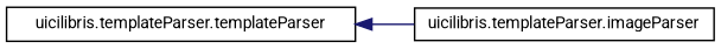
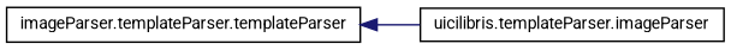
  digraph {
    rankdir=LR
    fontname=Roboto
    node [color=black fillcolor=white fontname=Roboto fontsize=10 shape=record style=filled]
-   n1 [height=0.2 label="uicilibris.templateParser.templateParser" width=0.4]
+   n1 [height=0.2 label="imageParser.templateParser.templateParser" width=0.4]
    n2 [height=0.2 label="uicilibris.templateParser.imageParser" width=0.4]
    n1 -> n2 [color=midnightblue dir=back fontname=Roboto fontsize=10 labelfontname=FreeSans labelfontsize=10 style=solid]
  }
